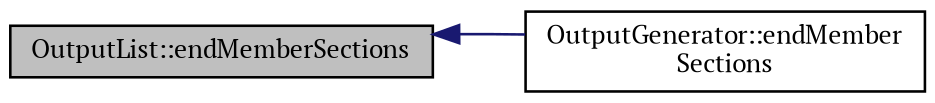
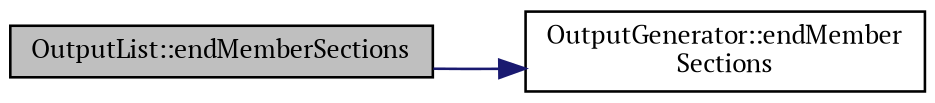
  digraph {
    rankdir=LR
    fontname="PT Serif"
    node [color=black fontname="PT Serif" fontsize=10 shape=record style=filled]
    n1 [fillcolor=grey75 fontcolor=black height=0.2 label="OutputList::endMemberSections" width=0.4]
    n2 [fillcolor=white height=0.2 label="OutputGenerator::endMember\lSections" width=0.4]
-   n2 -> n1 [color=midnightblue fontname="PT Serif" fontsize=10 labelfontname=Helvetica labelfontsize=10 style=solid]
+   n1 -> n2 [color=midnightblue fontname="PT Serif" fontsize=10 labelfontname=Helvetica labelfontsize=10 style=solid]
  }
